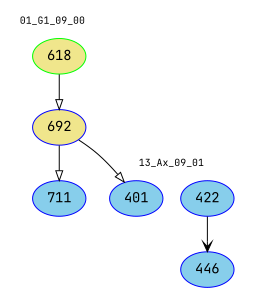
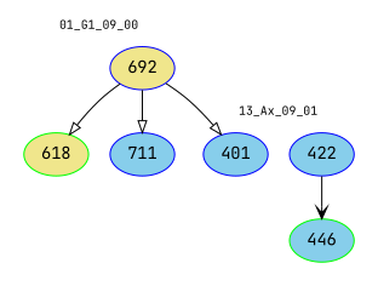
  digraph {
    fontname="JetBrains Mono"
    node [color=blue fillcolor=skyblue fontname="JetBrains Mono" style=filled]
    edge [arrowhead=onormal color=black fontname="JetBrains Mono"]
    n1 [label=422]
    n2 [label=401]
-   n3 [label=446]
+   n3 [color=green label=446]
    n4 [fillcolor=khaki label=692]
    n5 [color=green fillcolor=khaki label=618]
    n6 [label=711]
    subgraph cluster_1 {
      color=white
      fontsize=10
      label="13_Ax_09_01"
      n1
      n2
      n3
    }
    subgraph cluster_2 {
      color=white
      fontsize=10
      label="01_G1_09_00"
      n4
      n5
      n6
    }
    n1 -> n3 [arrowhead=vee]
    n4 -> n2
-   n5 -> n4
+   n4 -> n5
    n4 -> n6
  }
